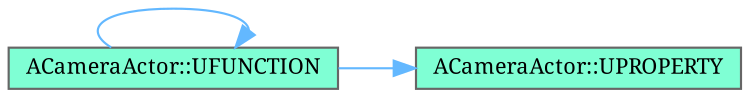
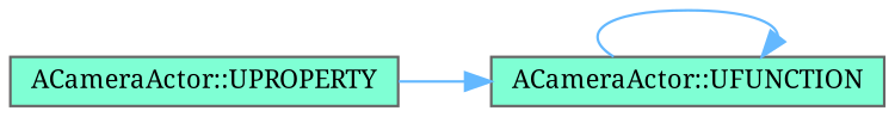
  digraph {
    rankdir=LR
    fontname="Noto Serif"
    node [fillcolor=aquamarine fontname="Noto Serif" fontsize=10 shape=box style=filled]
    edge [color=steelblue1 fontname="Noto Serif" fontsize=10 labelfontname=Helvetica labelfontsize=10 style=solid]
    n1 [color=gray40 fontcolor=black height=0.2 label="ACameraActor::UFUNCTION" width=0.4]
    n2 [color=grey40 height=0.2 label="ACameraActor::UPROPERTY" width=0.4]
    n1 -> n1
-   n1 -> n2
+   n2 -> n1
  }
